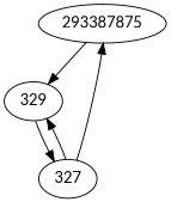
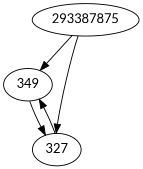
  strict digraph {
    fontname=Lato
    node [fontname=Lato]
    edge [fontname=Lato]
    293387875
-   329
+   329 [label=349]
    327
    293387875 -> 329
    329 -> 327
-   327 -> 293387875
+   293387875 -> 327
    327 -> 329
  }
